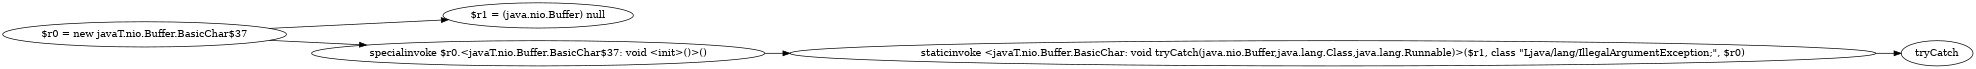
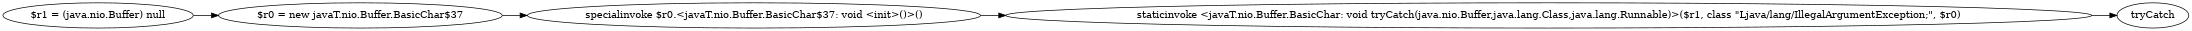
  digraph {
    rankdir=LR
    "$r1 = (java.nio.Buffer) null"
    "$r0 = new javaT.nio.Buffer.BasicChar$37"
    "specialinvoke $r0.<javaT.nio.Buffer.BasicChar$37: void <init>()>()"
    "staticinvoke <javaT.nio.Buffer.BasicChar: void tryCatch(java.nio.Buffer,java.lang.Class,java.lang.Runnable)>($r1, class \"Ljava/lang/IllegalArgumentException;\", $r0)"
    n5 [label=tryCatch]
-   "$r0 = new javaT.nio.Buffer.BasicChar$37" -> "$r1 = (java.nio.Buffer) null"
+   "$r1 = (java.nio.Buffer) null" -> "$r0 = new javaT.nio.Buffer.BasicChar$37"
    "$r0 = new javaT.nio.Buffer.BasicChar$37" -> "specialinvoke $r0.<javaT.nio.Buffer.BasicChar$37: void <init>()>()"
    "specialinvoke $r0.<javaT.nio.Buffer.BasicChar$37: void <init>()>()" -> "staticinvoke <javaT.nio.Buffer.BasicChar: void tryCatch(java.nio.Buffer,java.lang.Class,java.lang.Runnable)>($r1, class \"Ljava/lang/IllegalArgumentException;\", $r0)"
    "staticinvoke <javaT.nio.Buffer.BasicChar: void tryCatch(java.nio.Buffer,java.lang.Class,java.lang.Runnable)>($r1, class \"Ljava/lang/IllegalArgumentException;\", $r0)" -> n5
  }
